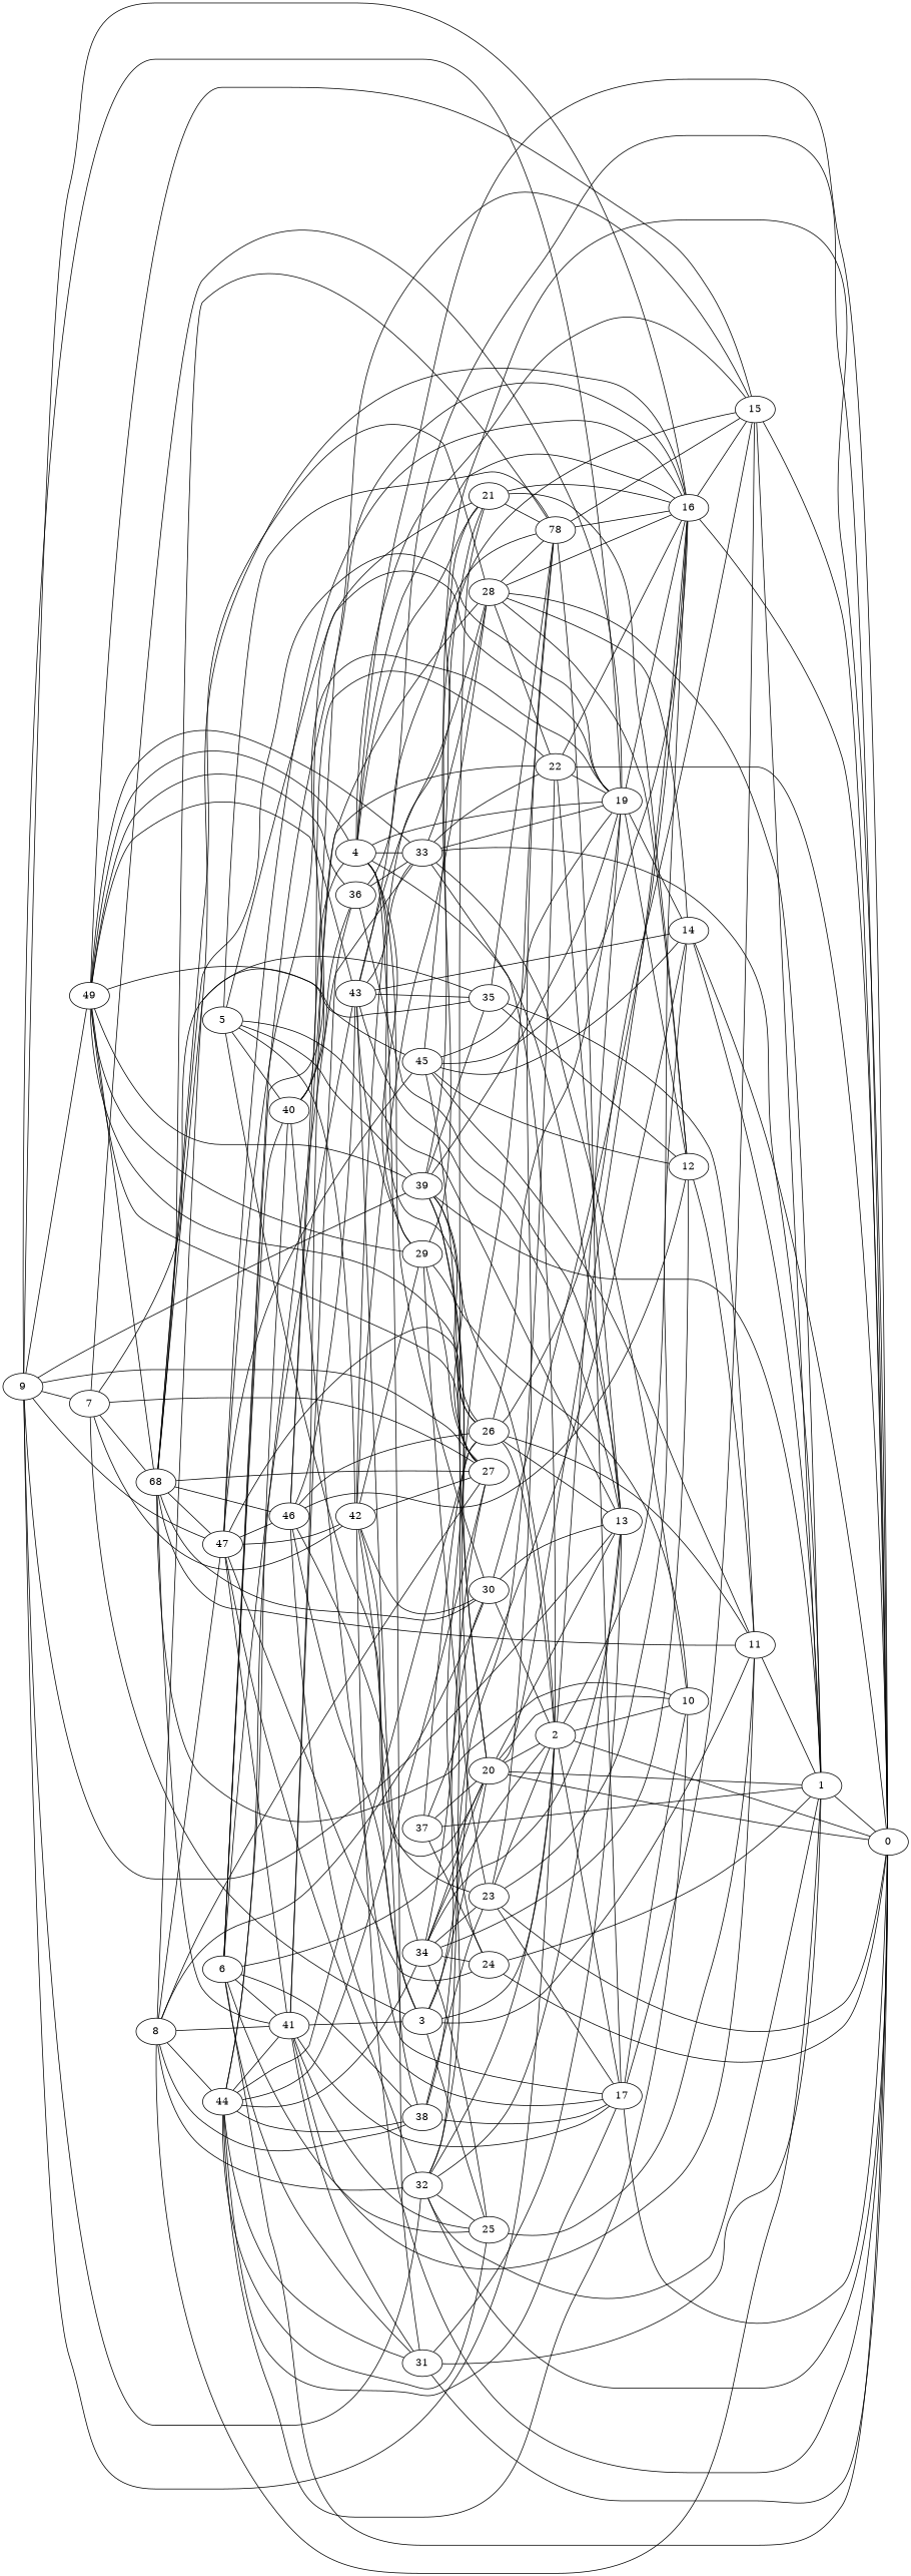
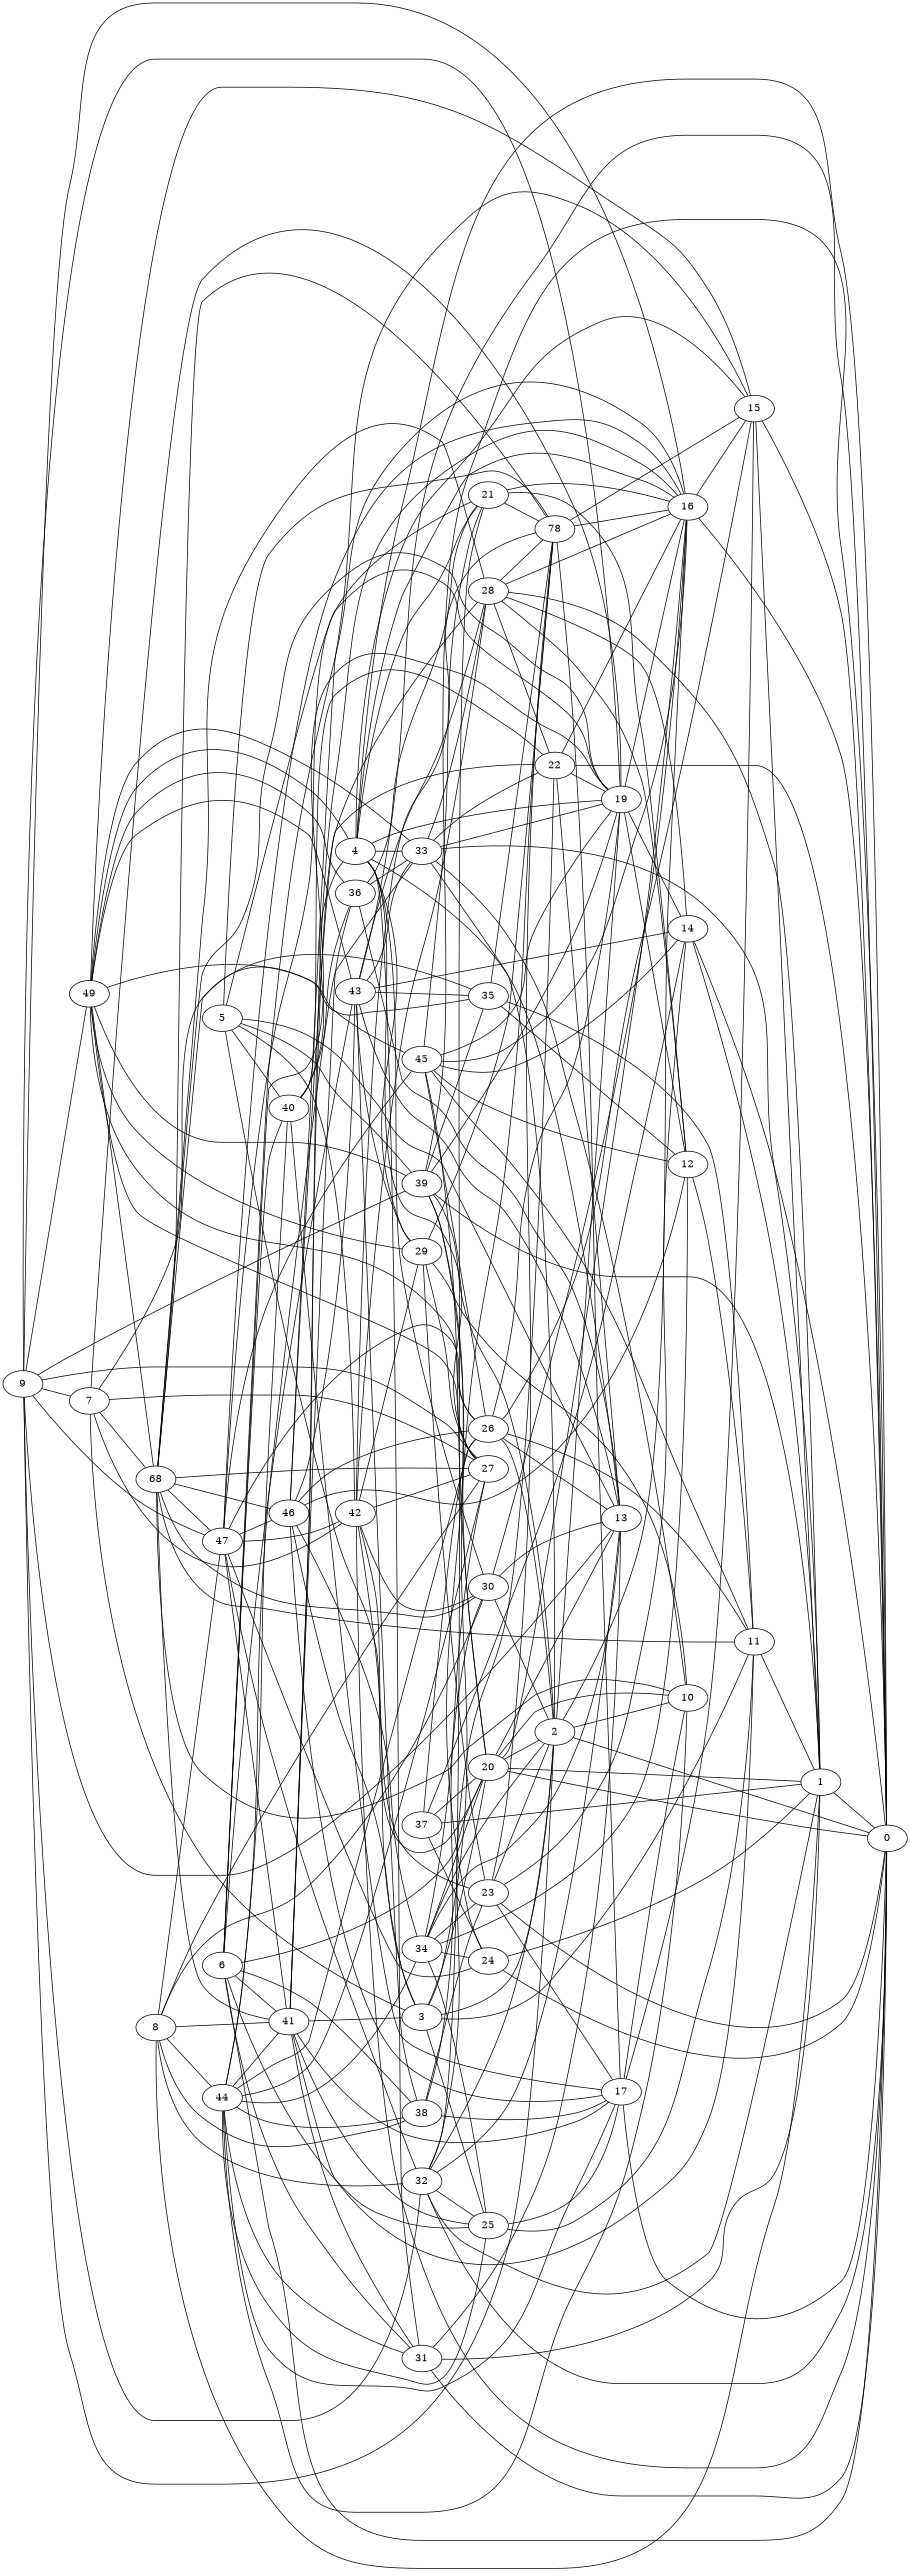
  digraph {
    rankdir=LR
    edge [color=black dir=none]
    n1 [label=78]
    15
    16
    17
    1
    0
    37
    14
    12
    20
    24
    11
    34
    23
    13
    27
    2
    25
    8
    41
    30
    32
    44
    38
    47
    3
    28
    36
    31
    49
    29
    n32 [label=68]
    4
    26
    43
    33
    39
    45
    10
    35
    19
    46
    21
    42
    22
    40
    9
    7
    5
    6
    subgraph sub_1 {
      n1
      15
      16
      17
      1
      0
      37
      14
      12
      20
      24
      11
      34
      23
      13
      27
      2
      25
      8
      41
      30
      32
      44
      38
      47
      3
      28
      36
      31
      49
      29
      n32
      4
      26
      43
      33
      39
      45
      10
      35
      19
      46
      21
      42
      22
      40
      9
      7
      5
      6
    }
    n1 -> 15
    n1 -> 16
    n1 -> 17
    15 -> 1
    15 -> 0
    16 -> 15
    16 -> 0
    17 -> 15
    17 -> 0
    17 -> 10
    1 -> 0
    37 -> 1
    37 -> 14
    37 -> 20
    37 -> 24
    37 -> 26
    14 -> 1
    14 -> 0
    12 -> 11
    20 -> 16
    20 -> 1
    20 -> 0
    20 -> 13
    20 -> 2
    20 -> 10
    24 -> 1
    24 -> 0
    11 -> 1
    34 -> 12
    34 -> 20
    34 -> 24
    34 -> 23
    34 -> 13
    34 -> 27
    34 -> 2
    34 -> 25
    23 -> n1
    23 -> 17
    23 -> 0
    23 -> 14
    23 -> 2
    2 -> 16
    2 -> 0
    2 -> 10
    2 -> 19
-   2 -> 17
+   25 -> 17
    25 -> 11
    8 -> 1
    8 -> 27
    8 -> 41
    8 -> 30
    8 -> 32
    8 -> 44
    8 -> 38
    8 -> 47
-   8 -> 16
+   41 -> 16
    41 -> 17
    41 -> 11
    41 -> 25
    41 -> 3
    41 -> 28
    41 -> 36
    41 -> 31
    30 -> 16
    30 -> 13
    30 -> 2
    32 -> 1
    32 -> 0
    32 -> 13
    32 -> 2
    32 -> 25
    32 -> 21
    32 -> 22
    44 -> 17
    44 -> 34
    44 -> 27
    44 -> 25
    44 -> 41
    44 -> 38
    44 -> 31
    44 -> 26
    44 -> 33
    44 -> 10
    44 -> 40
    38 -> 17
    38 -> 23
    38 -> 30
    47 -> 16
    47 -> 24
    47 -> 41
    47 -> 32
    47 -> 26
    47 -> 45
    47 -> 46
    47 -> 21
    47 -> 42
    3 -> n1
    3 -> 20
    3 -> 11
    3 -> 2
    3 -> 25
    28 -> n1
    28 -> 16
    28 -> 1
    28 -> 14
    28 -> 12
    28 -> 22
    36 -> 13
    36 -> 33
    36 -> 21
    31 -> 1
    31 -> 0
    31 -> 13
    49 -> 15
    49 -> 27
    49 -> 36
    49 -> 29
    49 -> n32
    49 -> 4
    49 -> 26
    49 -> 43
    49 -> 33
    49 -> 39
    49 -> 45
-   29 -> 15
+   29 -> n1
    29 -> 23
    29 -> 27
    29 -> 10
    n32 -> n1
    n32 -> 11
    n32 -> 27
    n32 -> 41
    n32 -> 30
    n32 -> 47
    n32 -> 28
    n32 -> 10
    n32 -> 35
    n32 -> 19
    n32 -> 46
    4 -> 15
    4 -> 16
    4 -> 0
    4 -> 13
    4 -> 27
    4 -> 30
    4 -> 31
    4 -> 29
    4 -> 33
    4 -> 19
    4 -> 21
    26 -> 15
    26 -> 11
    26 -> 13
    26 -> 2
    26 -> 19
    43 -> 0
    43 -> 14
    43 -> 13
    43 -> 38
    43 -> 28
    43 -> 29
    43 -> 33
    43 -> 35
    33 -> 1
    33 -> 2
    33 -> 28
    33 -> 10
    33 -> 19
    33 -> 22
    39 -> 1
    39 -> 0
    39 -> 20
    39 -> 24
    39 -> 2
    39 -> 35
    39 -> 19
    45 -> 16
    45 -> 14
    45 -> 12
    45 -> 20
    45 -> 11
-   39 -> 26
+   45 -> 26
    45 -> 19
    45 -> 21
    35 -> n1
    35 -> 12
    35 -> 11
    19 -> 16
    19 -> 14
    19 -> 12
    46 -> 15
    46 -> 17
    46 -> 12
    46 -> 34
    46 -> 3
    46 -> 26
    46 -> 43
    46 -> 22
    21 -> n1
    21 -> 16
    21 -> 12
    42 -> n1
    42 -> 0
    42 -> 23
    42 -> 27
    42 -> 30
    42 -> 3
    42 -> 28
    42 -> 29
    22 -> 16
    22 -> 0
    22 -> 13
    22 -> 19
    40 -> 17
    40 -> 36
    40 -> 4
    40 -> 22
    9 -> 16
    9 -> 13
    9 -> 27
    9 -> 2
    9 -> 32
    9 -> 47
    9 -> 49
    9 -> 39
    9 -> 19
    9 -> 7
    7 -> 27
    7 -> 3
    7 -> n32
    7 -> 35
    7 -> 19
    7 -> 42
    5 -> n1
    5 -> 20
    5 -> 13
    5 -> 39
    5 -> 19
    5 -> 42
    5 -> 40
    6 -> 16
    6 -> 0
    6 -> 20
    6 -> 25
    6 -> 41
    6 -> 38
    6 -> 31
    6 -> 43
    6 -> 19
    6 -> 40
  }
